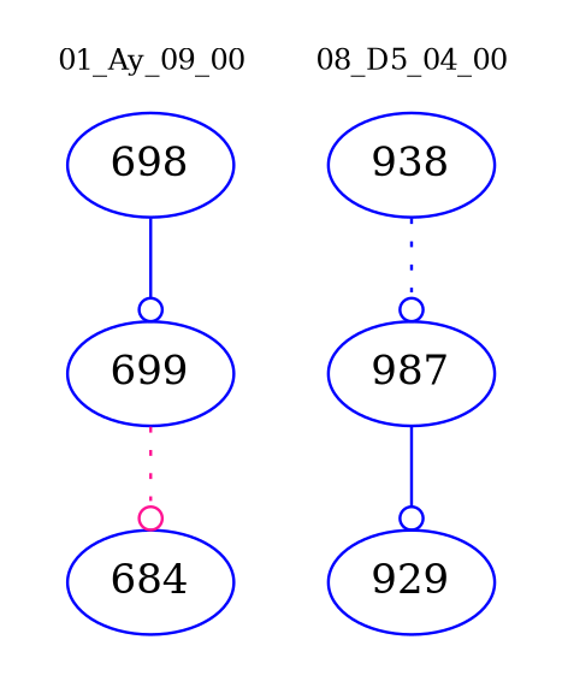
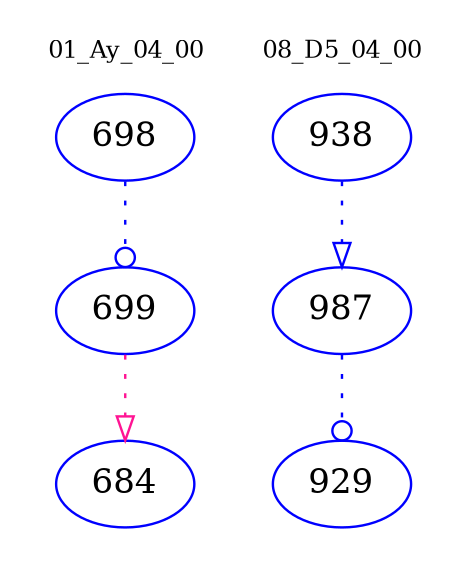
  digraph {
    node [color=blue]
    edge [arrowhead=odot color=blue style=solid]
    n1 [label=698]
    n2 [label=699]
    n3 [label=684]
    n4 [label=938]
    n5 [label=987]
    n6 [label=929]
    subgraph cluster_1 {
      color=white
      fontsize=10
-     label="01_Ay_09_00"
+     label="01_Ay_04_00"
      n1
      n2
      n3
    }
    subgraph cluster_2 {
      color=white
      fontsize=10
      label="08_D5_04_00"
      n4
      n5
      n6
    }
-   n1 -> n2
-   n2 -> n3 [color=deeppink style=dotted]
-   n4 -> n5 [style=dotted]
-   n5 -> n6
+   n1 -> n2 [style=dotted]
+   n2 -> n3 [arrowhead=onormal color=deeppink style=dotted]
+   n4 -> n5 [arrowhead=onormal style=dotted]
+   n5 -> n6 [style=dotted]
  }
